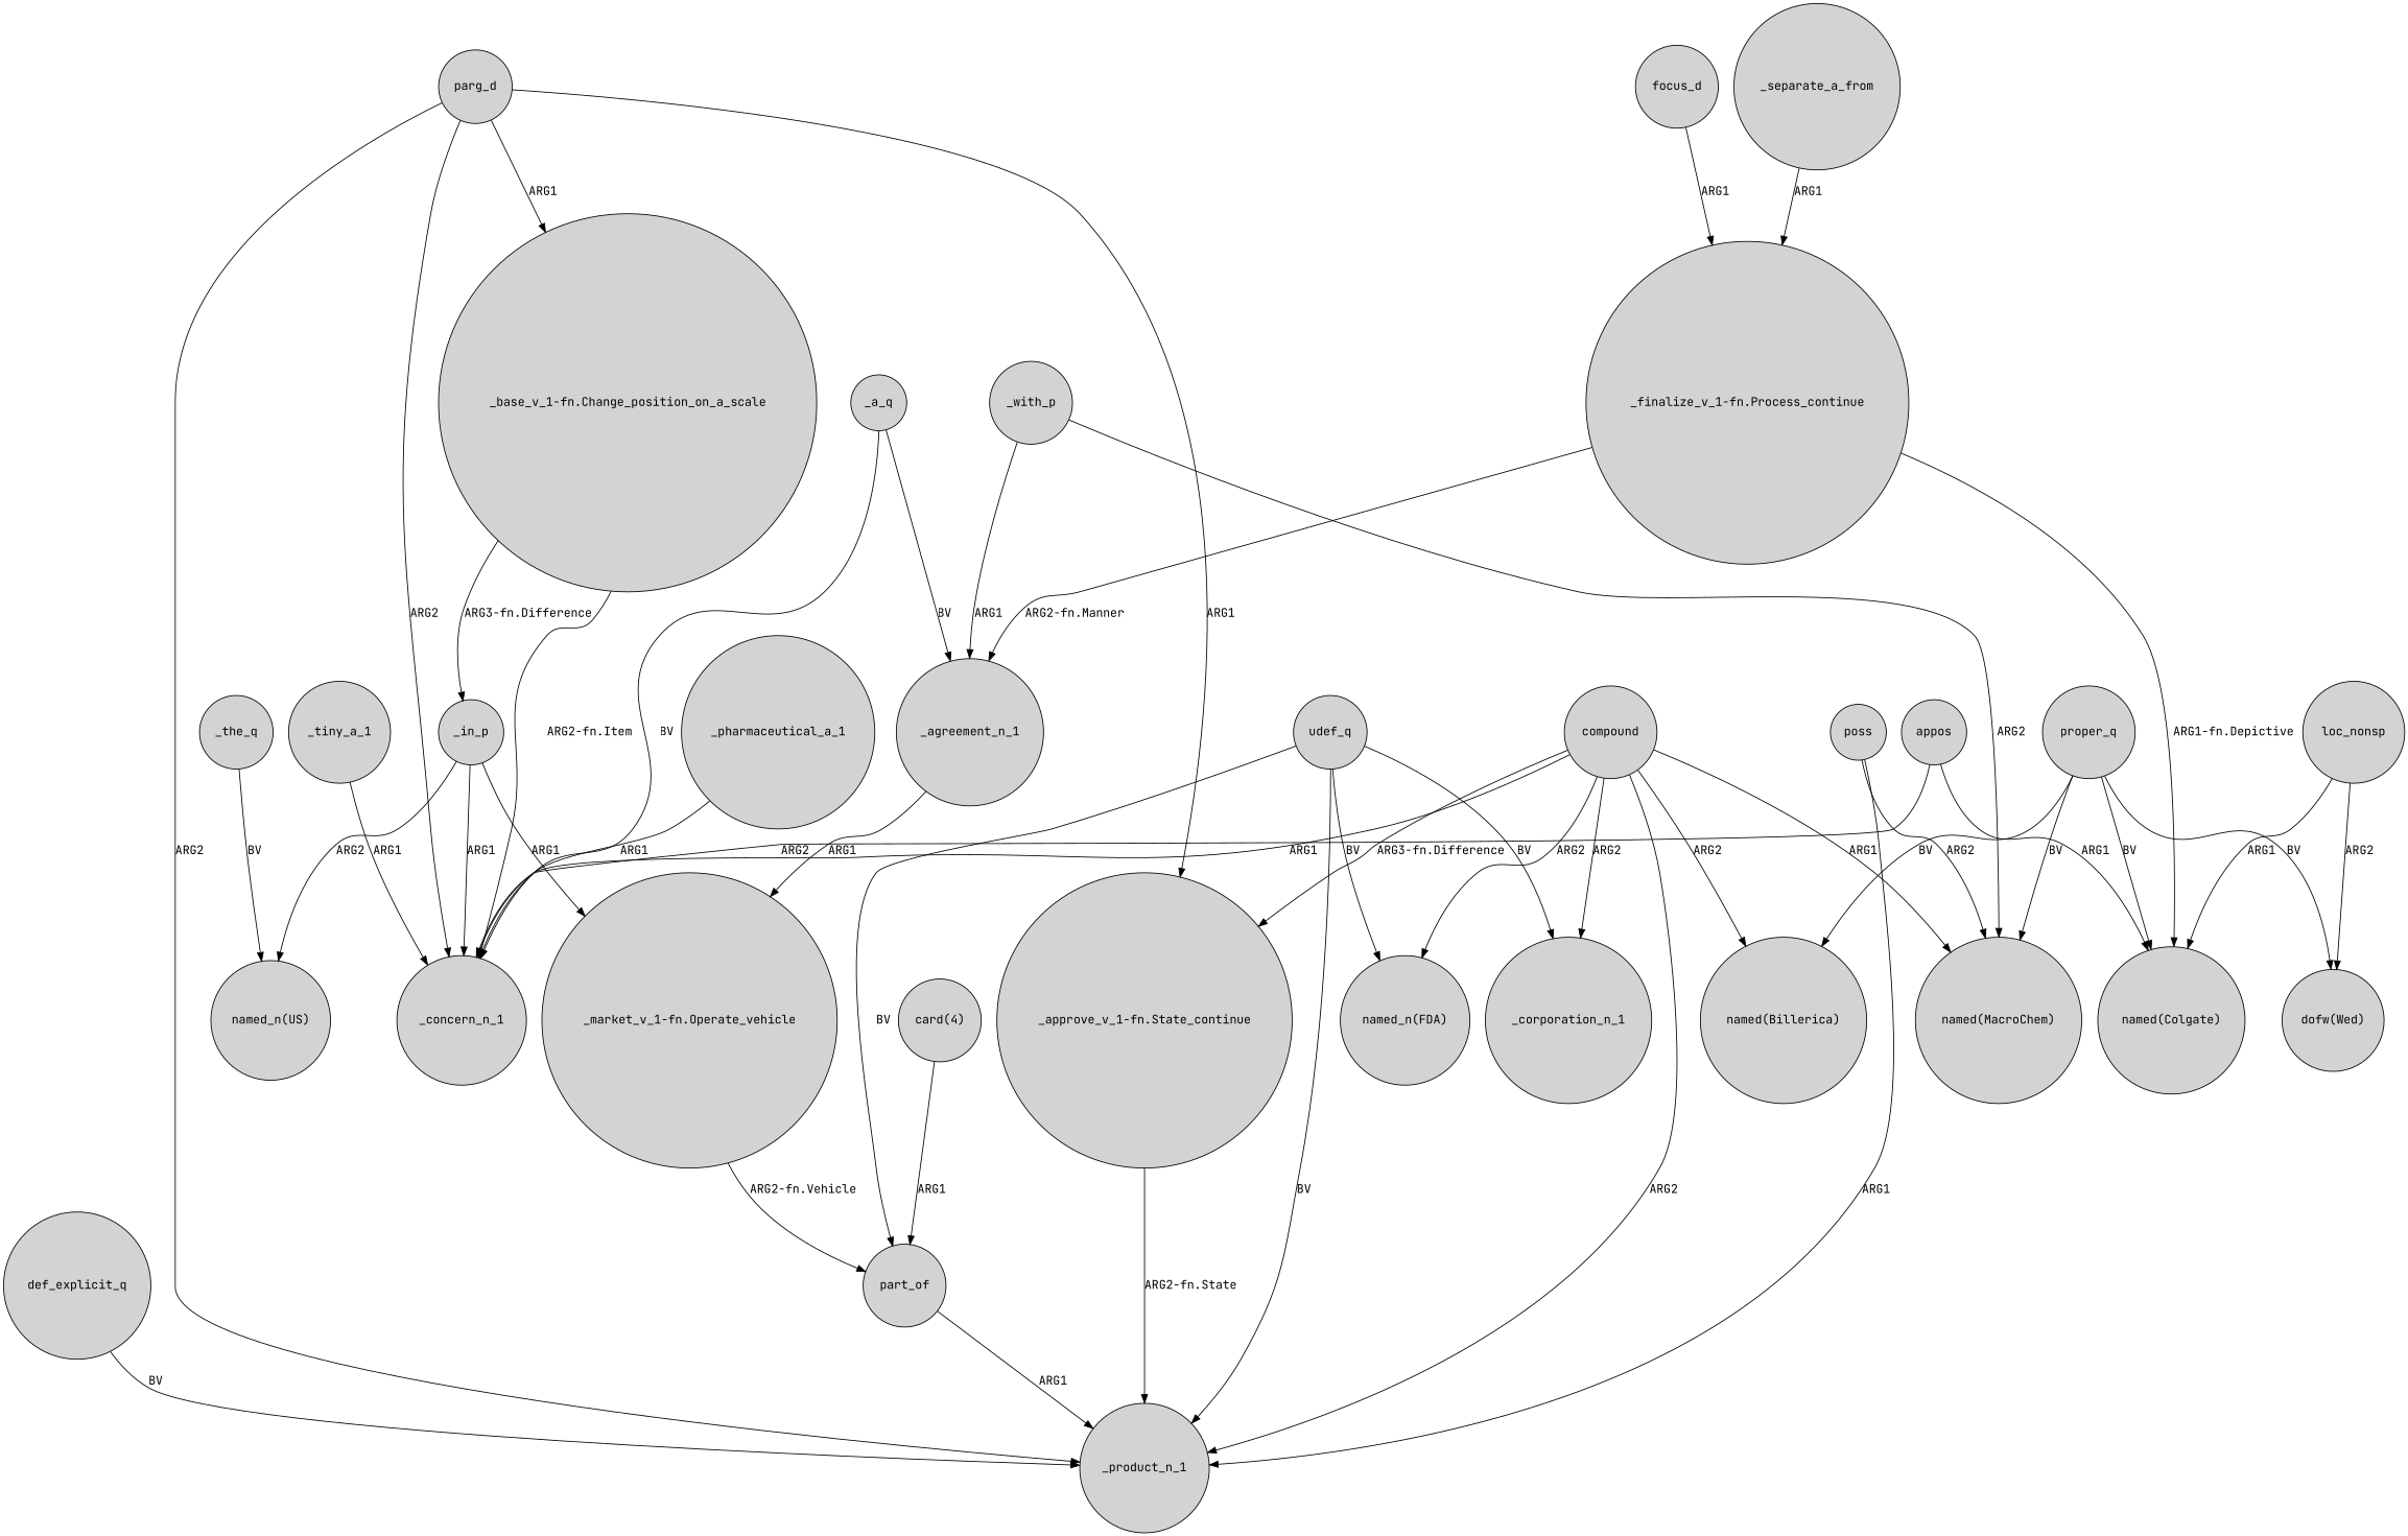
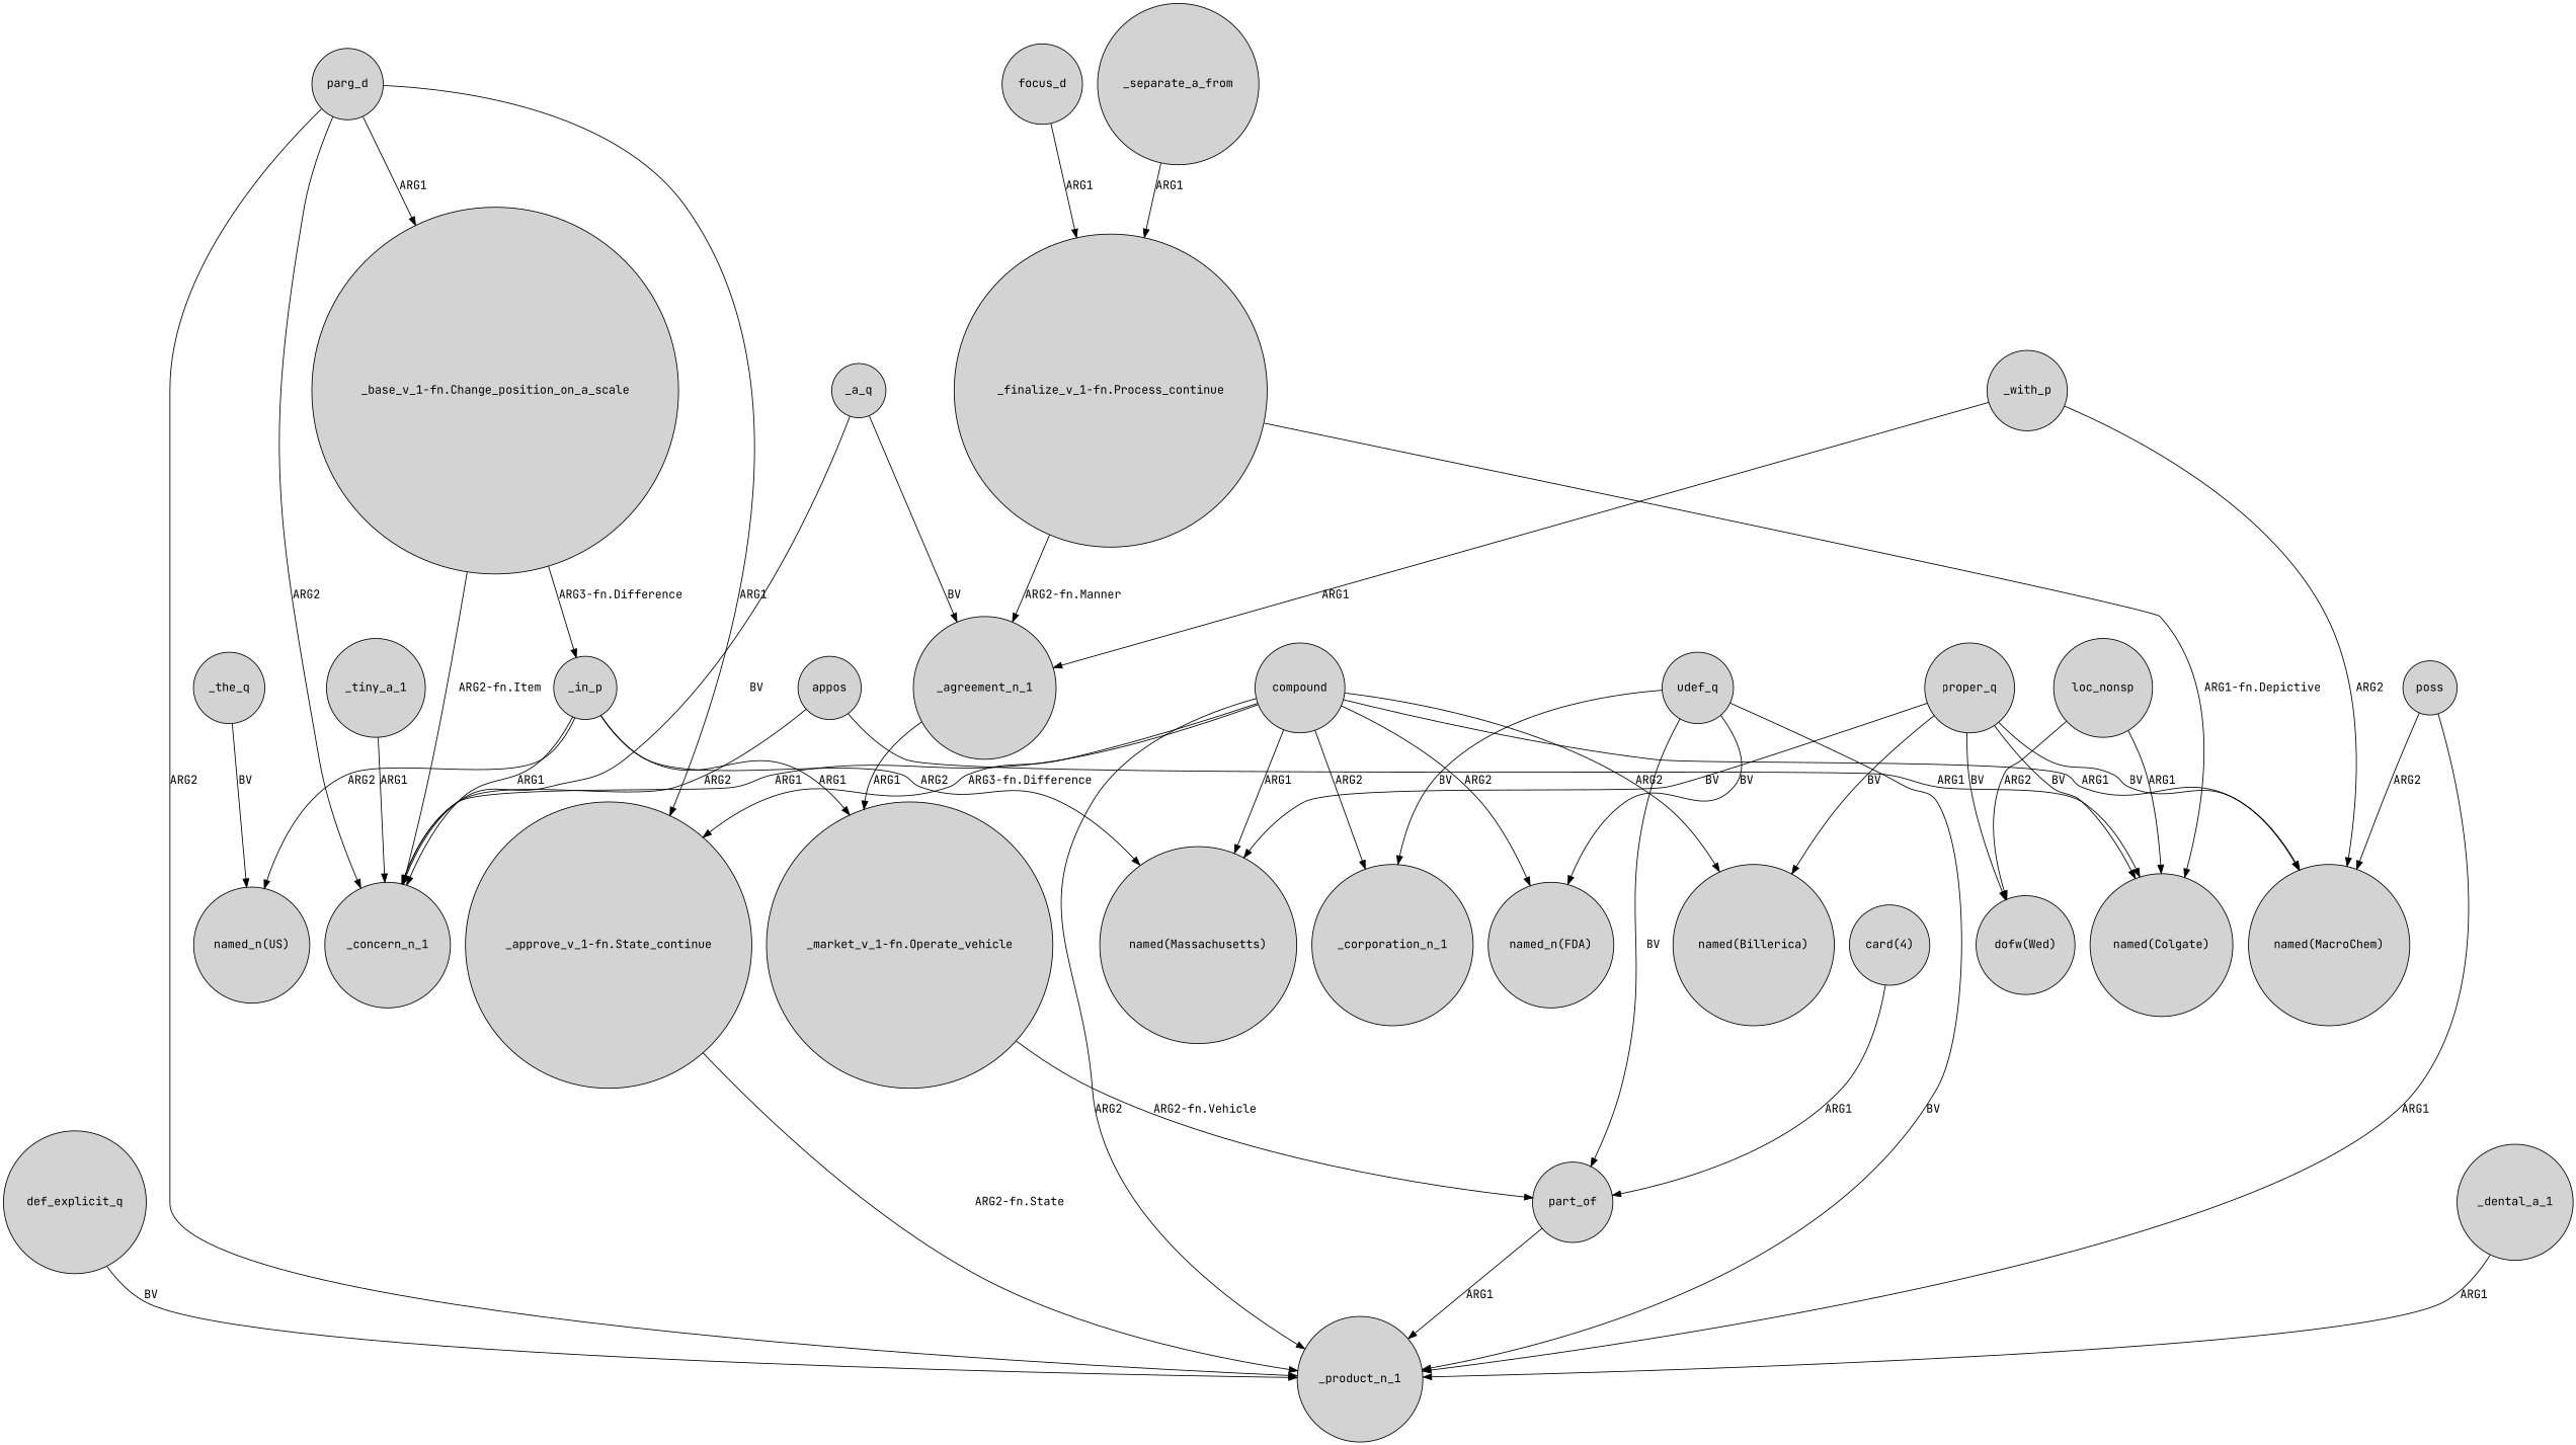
  digraph {
    fontname="JetBrains Mono"
    node [fontname="JetBrains Mono" shape=circle style=filled]
    edge [fontname="JetBrains Mono"]
    "_base_v_1-fn.Change_position_on_a_scale"
    _concern_n_1
    _in_p
    "named_n(US)"
+   "named(Massachusetts)"
    "_market_v_1-fn.Operate_vehicle"
    def_explicit_q
    _product_n_1
    parg_d
    "_approve_v_1-fn.State_continue"
    loc_nonsp
    "dofw(Wed)"
    "named(Colgate)"
    part_of
    "_finalize_v_1-fn.Process_continue"
    _agreement_n_1
    _the_q
    udef_q
    "named_n(FDA)"
    _corporation_n_1
    compound
    "named(Billerica)"
    "named(MacroChem)"
    proper_q
    appos
    focus_d
-   _pharmaceutical_a_1
    _separate_a_from
    _a_q
    _tiny_a_1
    "card(4)"
    poss
+   _dental_a_1
    _with_p
    "_base_v_1-fn.Change_position_on_a_scale" -> _concern_n_1 [label="ARG2-fn.Item"]
    "_base_v_1-fn.Change_position_on_a_scale" -> _in_p [label="ARG3-fn.Difference"]
    _in_p -> _concern_n_1 [label=ARG1]
    _in_p -> "named_n(US)" [label=ARG2]
+   _in_p -> "named(Massachusetts)" [label=ARG2]
    _in_p -> "_market_v_1-fn.Operate_vehicle" [label=ARG1]
    "_market_v_1-fn.Operate_vehicle" -> part_of [label="ARG2-fn.Vehicle"]
    def_explicit_q -> _product_n_1 [label=BV]
    parg_d -> "_base_v_1-fn.Change_position_on_a_scale" [label=ARG1]
    parg_d -> _concern_n_1 [label=ARG2]
    parg_d -> _product_n_1 [label=ARG2]
    parg_d -> "_approve_v_1-fn.State_continue" [label=ARG1]
    "_approve_v_1-fn.State_continue" -> _product_n_1 [label="ARG2-fn.State"]
    loc_nonsp -> "dofw(Wed)" [label=ARG2]
    loc_nonsp -> "named(Colgate)" [label=ARG1]
    part_of -> _product_n_1 [label=ARG1]
    "_finalize_v_1-fn.Process_continue" -> "named(Colgate)" [label="ARG1-fn.Depictive"]
    "_finalize_v_1-fn.Process_continue" -> _agreement_n_1 [label="ARG2-fn.Manner"]
    _agreement_n_1 -> "_market_v_1-fn.Operate_vehicle" [label=ARG1]
    _the_q -> "named_n(US)" [label=BV]
    udef_q -> _product_n_1 [label=BV]
    udef_q -> part_of [label=BV]
    udef_q -> "named_n(FDA)" [label=BV]
    udef_q -> _corporation_n_1 [label=BV]
    compound -> _concern_n_1 [label=ARG1]
+   compound -> "named(Massachusetts)" [label=ARG1]
    compound -> _product_n_1 [label=ARG2]
    compound -> "_approve_v_1-fn.State_continue" [label="ARG3-fn.Difference"]
    compound -> "named_n(FDA)" [label=ARG2]
    compound -> _corporation_n_1 [label=ARG2]
    compound -> "named(Billerica)" [label=ARG2]
    compound -> "named(MacroChem)" [label=ARG1]
+   proper_q -> "named(Massachusetts)" [label=BV]
    proper_q -> "dofw(Wed)" [label=BV]
    proper_q -> "named(Colgate)" [label=BV]
    proper_q -> "named(Billerica)" [label=BV]
    proper_q -> "named(MacroChem)" [label=BV]
    appos -> _concern_n_1 [label=ARG2]
    appos -> "named(Colgate)" [label=ARG1]
    focus_d -> "_finalize_v_1-fn.Process_continue" [label=ARG1]
-   _pharmaceutical_a_1 -> _concern_n_1 [label=ARG1]
    _separate_a_from -> "_finalize_v_1-fn.Process_continue" [label=ARG1]
    _a_q -> _concern_n_1 [label=BV]
    _a_q -> _agreement_n_1 [label=BV]
    _tiny_a_1 -> _concern_n_1 [label=ARG1]
    "card(4)" -> part_of [label=ARG1]
    poss -> _product_n_1 [label=ARG1]
    poss -> "named(MacroChem)" [label=ARG2]
+   _dental_a_1 -> _product_n_1 [label=ARG1]
    _with_p -> _agreement_n_1 [label=ARG1]
    _with_p -> "named(MacroChem)" [label=ARG2]
  }
